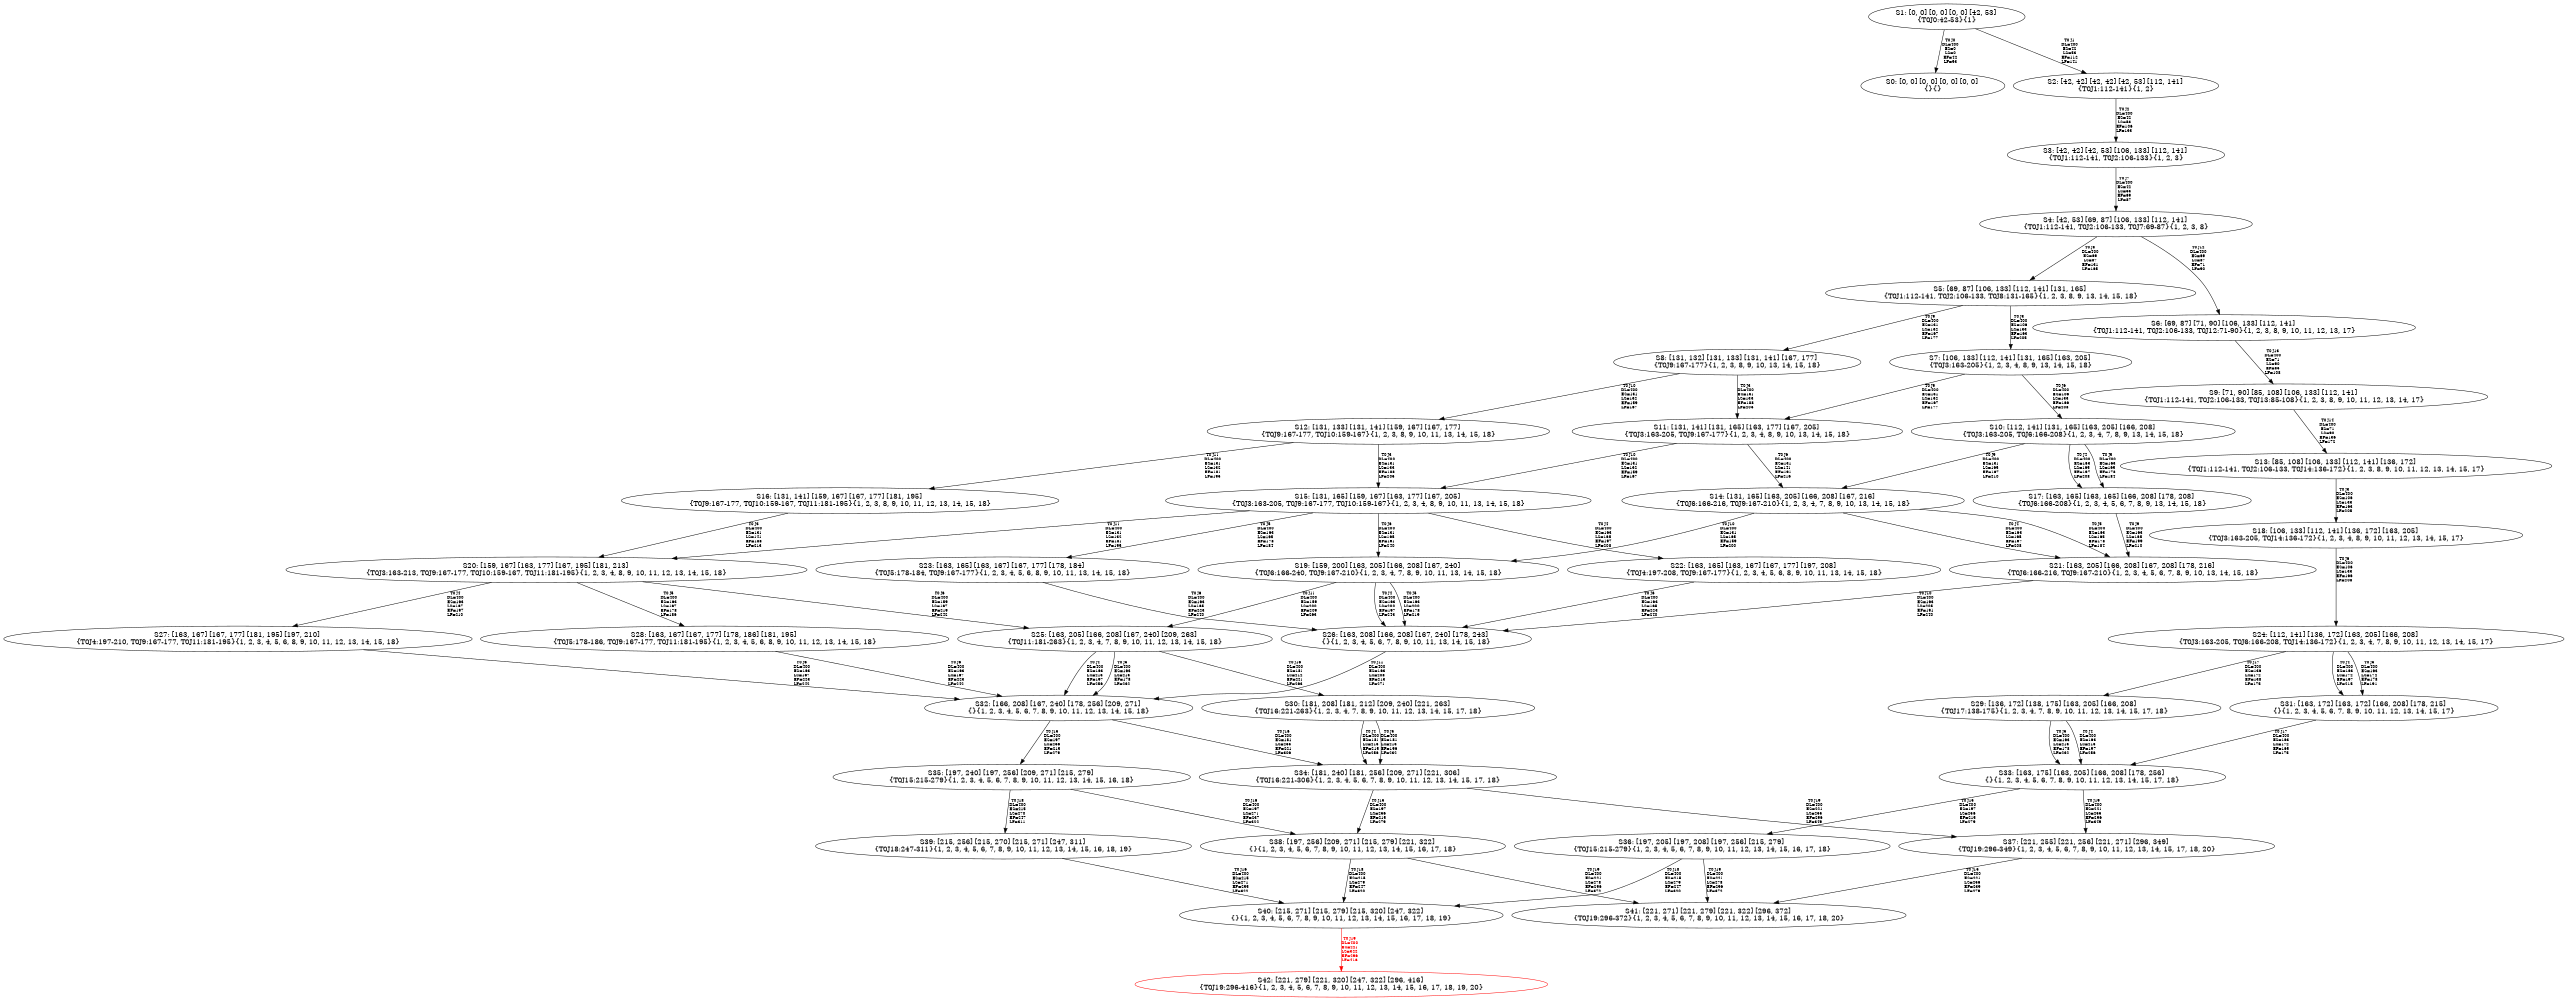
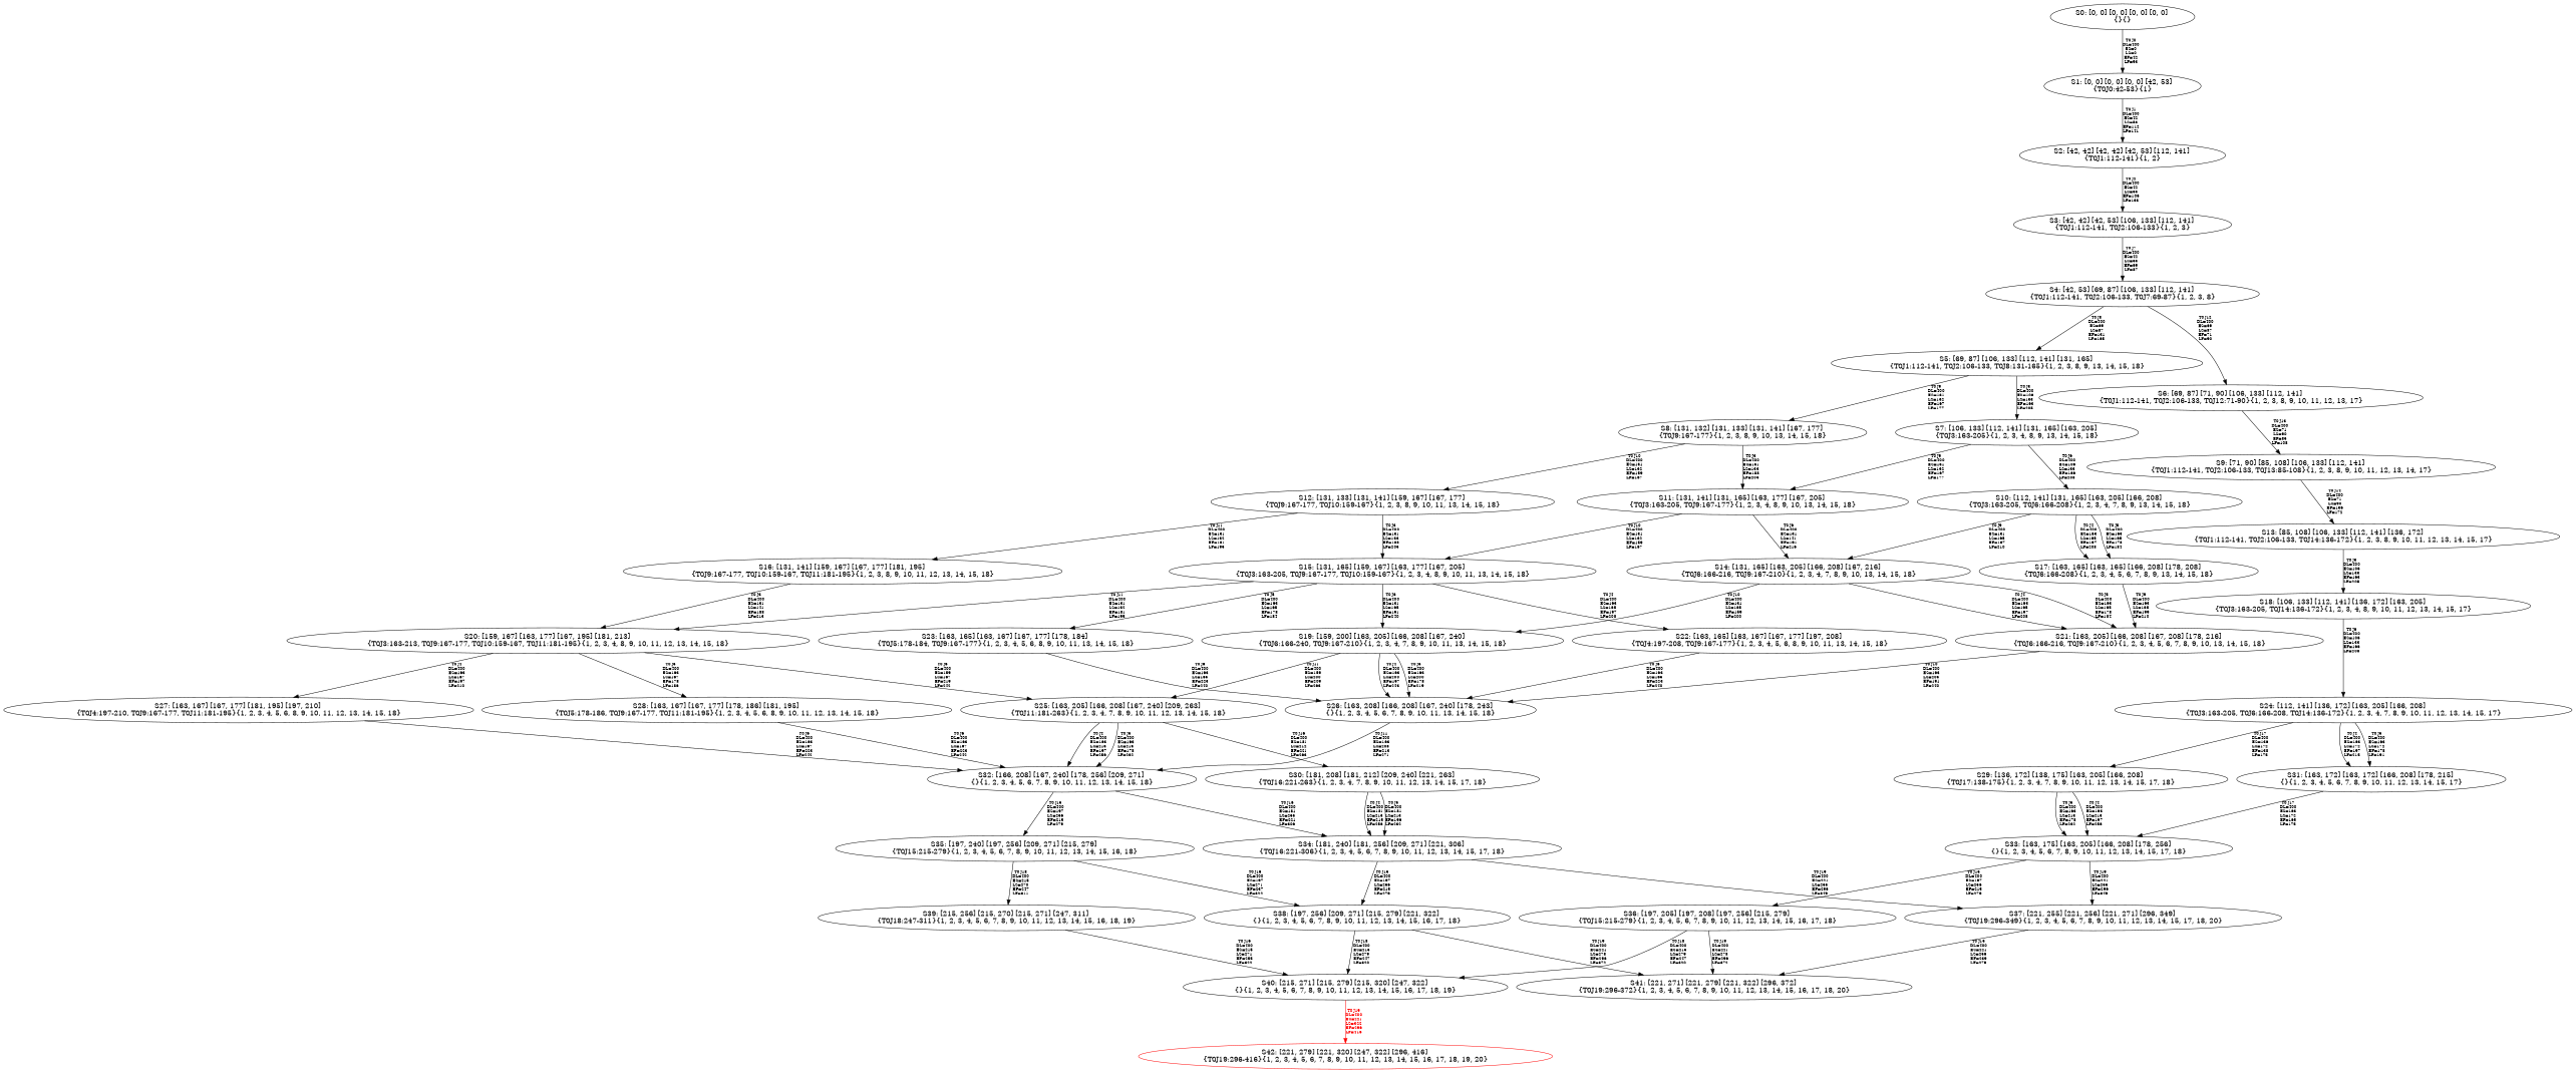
  digraph {
    edge [fontsize=8]
    n1 [label="S0: [0, 0] [0, 0] [0, 0] [0, 0] \n{}{}"]
    n2 [label="S1: [0, 0] [0, 0] [0, 0] [42, 53] \n{T0J0:42-53}{1}"]
    n3 [label="S2: [42, 42] [42, 42] [42, 53] [112, 141] \n{T0J1:112-141}{1, 2}"]
    n4 [label="S3: [42, 42] [42, 53] [106, 133] [112, 141] \n{T0J1:112-141, T0J2:106-133}{1, 2, 3}"]
    n5 [label="S4: [42, 53] [69, 87] [106, 133] [112, 141] \n{T0J1:112-141, T0J2:106-133, T0J7:69-87}{1, 2, 3, 8}"]
    n6 [label="S5: [69, 87] [106, 133] [112, 141] [131, 165] \n{T0J1:112-141, T0J2:106-133, T0J8:131-165}{1, 2, 3, 8, 9, 13, 14, 15, 18}"]
    n7 [label="S6: [69, 87] [71, 90] [106, 133] [112, 141] \n{T0J1:112-141, T0J2:106-133, T0J12:71-90}{1, 2, 3, 8, 9, 10, 11, 12, 13, 17}"]
    n8 [label="S7: [106, 133] [112, 141] [131, 165] [163, 205] \n{T0J3:163-205}{1, 2, 3, 4, 8, 9, 13, 14, 15, 18}"]
    n9 [label="S8: [131, 132] [131, 133] [131, 141] [167, 177] \n{T0J9:167-177}{1, 2, 3, 8, 9, 10, 13, 14, 15, 18}"]
    n10 [label="S9: [71, 90] [85, 108] [106, 133] [112, 141] \n{T0J1:112-141, T0J2:106-133, T0J13:85-108}{1, 2, 3, 8, 9, 10, 11, 12, 13, 14, 17}"]
    n11 [label="S10: [112, 141] [131, 165] [163, 205] [166, 208] \n{T0J3:163-205, T0J6:166-208}{1, 2, 3, 4, 7, 8, 9, 13, 14, 15, 18}"]
    n12 [label="S11: [131, 141] [131, 165] [163, 177] [167, 205] \n{T0J3:163-205, T0J9:167-177}{1, 2, 3, 4, 8, 9, 10, 13, 14, 15, 18}"]
    n13 [label="S12: [131, 133] [131, 141] [159, 167] [167, 177] \n{T0J9:167-177, T0J10:159-167}{1, 2, 3, 8, 9, 10, 11, 13, 14, 15, 18}"]
    n14 [label="S13: [85, 108] [106, 133] [112, 141] [136, 172] \n{T0J1:112-141, T0J2:106-133, T0J14:136-172}{1, 2, 3, 8, 9, 10, 11, 12, 13, 14, 15, 17}"]
    n15 [label="S14: [131, 165] [163, 205] [166, 208] [167, 216] \n{T0J6:166-216, T0J9:167-210}{1, 2, 3, 4, 7, 8, 9, 10, 13, 14, 15, 18}"]
    n16 [label="S17: [163, 165] [163, 165] [166, 208] [178, 208] \n{T0J6:166-208}{1, 2, 3, 4, 5, 6, 7, 8, 9, 13, 14, 15, 18}"]
    n17 [label="S15: [131, 165] [159, 167] [163, 177] [167, 205] \n{T0J3:163-205, T0J9:167-177, T0J10:159-167}{1, 2, 3, 4, 8, 9, 10, 11, 13, 14, 15, 18}"]
    n18 [label="S16: [131, 141] [159, 167] [167, 177] [181, 195] \n{T0J9:167-177, T0J10:159-167, T0J11:181-195}{1, 2, 3, 8, 9, 10, 11, 12, 13, 14, 15, 18}"]
    n19 [label="S18: [106, 133] [112, 141] [136, 172] [163, 205] \n{T0J3:163-205, T0J14:136-172}{1, 2, 3, 4, 8, 9, 10, 11, 12, 13, 14, 15, 17}"]
    n20 [label="S19: [159, 200] [163, 205] [166, 208] [167, 240] \n{T0J6:166-240, T0J9:167-210}{1, 2, 3, 4, 7, 8, 9, 10, 11, 13, 14, 15, 18}"]
    n21 [label="S21: [163, 205] [166, 208] [167, 208] [178, 216] \n{T0J6:166-216, T0J9:167-210}{1, 2, 3, 4, 5, 6, 7, 8, 9, 10, 13, 14, 15, 18}"]
    n22 [label="S20: [159, 167] [163, 177] [167, 195] [181, 213] \n{T0J3:163-213, T0J9:167-177, T0J10:159-167, T0J11:181-195}{1, 2, 3, 4, 8, 9, 10, 11, 12, 13, 14, 15, 18}"]
    n23 [label="S22: [163, 165] [163, 167] [167, 177] [197, 208] \n{T0J4:197-208, T0J9:167-177}{1, 2, 3, 4, 5, 6, 8, 9, 10, 11, 13, 14, 15, 18}"]
    n24 [label="S23: [163, 165] [163, 167] [167, 177] [178, 184] \n{T0J5:178-184, T0J9:167-177}{1, 2, 3, 4, 5, 6, 8, 9, 10, 11, 13, 14, 15, 18}"]
    n25 [label="S24: [112, 141] [136, 172] [163, 205] [166, 208] \n{T0J3:163-205, T0J6:166-208, T0J14:136-172}{1, 2, 3, 4, 7, 8, 9, 10, 11, 12, 13, 14, 15, 17}"]
    n26 [label="S25: [163, 205] [166, 208] [167, 240] [209, 263] \n{T0J11:181-263}{1, 2, 3, 4, 7, 8, 9, 10, 11, 12, 13, 14, 15, 18}"]
    n27 [label="S26: [163, 208] [166, 208] [167, 240] [178, 243] \n{}{1, 2, 3, 4, 5, 6, 7, 8, 9, 10, 11, 13, 14, 15, 18}"]
    n28 [label="S27: [163, 167] [167, 177] [181, 195] [197, 210] \n{T0J4:197-210, T0J9:167-177, T0J11:181-195}{1, 2, 3, 4, 5, 6, 8, 9, 10, 11, 12, 13, 14, 15, 18}"]
    n29 [label="S28: [163, 167] [167, 177] [178, 186] [181, 195] \n{T0J5:178-186, T0J9:167-177, T0J11:181-195}{1, 2, 3, 4, 5, 6, 8, 9, 10, 11, 12, 13, 14, 15, 18}"]
    n30 [label="S29: [136, 172] [138, 175] [163, 205] [166, 208] \n{T0J17:138-175}{1, 2, 3, 4, 7, 8, 9, 10, 11, 12, 13, 14, 15, 17, 18}"]
    n31 [label="S31: [163, 172] [163, 172] [166, 208] [178, 215] \n{}{1, 2, 3, 4, 5, 6, 7, 8, 9, 10, 11, 12, 13, 14, 15, 17}"]
    n32 [label="S30: [181, 208] [181, 212] [209, 240] [221, 263] \n{T0J16:221-263}{1, 2, 3, 4, 7, 8, 9, 10, 11, 12, 13, 14, 15, 17, 18}"]
    n33 [label="S32: [166, 208] [167, 240] [178, 256] [209, 271] \n{}{1, 2, 3, 4, 5, 6, 7, 8, 9, 10, 11, 12, 13, 14, 15, 18}"]
    n34 [label="S33: [163, 175] [163, 205] [166, 208] [178, 256] \n{}{1, 2, 3, 4, 5, 6, 7, 8, 9, 10, 11, 12, 13, 14, 15, 17, 18}"]
    n35 [label="S34: [181, 240] [181, 256] [209, 271] [221, 306] \n{T0J16:221-306}{1, 2, 3, 4, 5, 6, 7, 8, 9, 10, 11, 12, 13, 14, 15, 17, 18}"]
    n36 [label="S35: [197, 240] [197, 256] [209, 271] [215, 279] \n{T0J15:215-279}{1, 2, 3, 4, 5, 6, 7, 8, 9, 10, 11, 12, 13, 14, 15, 16, 18}"]
    n37 [label="S36: [197, 205] [197, 208] [197, 256] [215, 279] \n{T0J15:215-279}{1, 2, 3, 4, 5, 6, 7, 8, 9, 10, 11, 12, 13, 14, 15, 16, 17, 18}"]
    n38 [label="S37: [221, 255] [221, 256] [221, 271] [296, 349] \n{T0J19:296-349}{1, 2, 3, 4, 5, 6, 7, 8, 9, 10, 11, 12, 13, 14, 15, 17, 18, 20}"]
    n39 [label="S38: [197, 256] [209, 271] [215, 279] [221, 322] \n{}{1, 2, 3, 4, 5, 6, 7, 8, 9, 10, 11, 12, 13, 14, 15, 16, 17, 18}"]
    n40 [label="S39: [215, 256] [215, 270] [215, 271] [247, 311] \n{T0J18:247-311}{1, 2, 3, 4, 5, 6, 7, 8, 9, 10, 11, 12, 13, 14, 15, 16, 18, 19}"]
    n41 [label="S40: [215, 271] [215, 279] [215, 320] [247, 322] \n{}{1, 2, 3, 4, 5, 6, 7, 8, 9, 10, 11, 12, 13, 14, 15, 16, 17, 18, 19}"]
    n42 [label="S41: [221, 271] [221, 279] [221, 322] [296, 372] \n{T0J19:296-372}{1, 2, 3, 4, 5, 6, 7, 8, 9, 10, 11, 12, 13, 14, 15, 16, 17, 18, 20}"]
    n43 [color=Red label="S42: [221, 279] [221, 320] [247, 322] [296, 416] \n{T0J19:296-416}{1, 2, 3, 4, 5, 6, 7, 8, 9, 10, 11, 12, 13, 14, 15, 16, 17, 18, 19, 20}"]
-   n2 -> n1 [label="T0 J0\nDL=400\nES=0\nLS=0\nEF=42\nLF=53"]
+   n1 -> n2 [label="T0 J0\nDL=400\nES=0\nLS=0\nEF=42\nLF=53"]
    n2 -> n3 [label="T0 J1\nDL=400\nES=42\nLS=53\nEF=112\nLF=141"]
    n3 -> n4 [label="T0 J2\nDL=400\nES=42\nLS=53\nEF=106\nLF=133"]
    n4 -> n5 [label="T0 J7\nDL=400\nES=42\nLS=53\nEF=69\nLF=87"]
    n5 -> n6 [label="T0 J8\nDL=400\nES=69\nLS=87\nEF=131\nLF=165"]
    n5 -> n7 [label="T0 J12\nDL=400\nES=69\nLS=87\nEF=71\nLF=90"]
    n6 -> n8 [label="T0 J3\nDL=400\nES=106\nLS=133\nEF=163\nLF=205"]
    n6 -> n9 [label="T0 J9\nDL=400\nES=131\nLS=132\nEF=167\nLF=177"]
    n7 -> n10 [label="T0 J13\nDL=400\nES=71\nLS=90\nEF=85\nLF=108"]
    n8 -> n11 [label="T0 J6\nDL=400\nES=106\nLS=133\nEF=166\nLF=208"]
    n8 -> n12 [label="T0 J9\nDL=400\nES=131\nLS=132\nEF=167\nLF=177"]
    n9 -> n12 [label="T0 J3\nDL=400\nES=131\nLS=133\nEF=188\nLF=205"]
    n9 -> n13 [label="T0 J10\nDL=400\nES=131\nLS=132\nEF=159\nLF=167"]
    n10 -> n14 [label="T0 J14\nDL=400\nES=71\nLS=90\nEF=136\nLF=172"]
    n11 -> n15 [label="T0 J9\nDL=400\nES=131\nLS=165\nEF=167\nLF=210"]
    n11 -> n16 [label="T0 J4\nDL=400\nES=163\nLS=165\nEF=197\nLF=208"]
    n11 -> n16 [label="T0 J5\nDL=400\nES=163\nLS=165\nEF=178\nLF=184"]
    n12 -> n15 [label="T0 J6\nDL=400\nES=131\nLS=141\nEF=191\nLF=216"]
    n12 -> n17 [label="T0 J10\nDL=400\nES=131\nLS=132\nEF=159\nLF=167"]
    n13 -> n17 [label="T0 J3\nDL=400\nES=131\nLS=133\nEF=188\nLF=205"]
    n13 -> n18 [label="T0 J11\nDL=400\nES=131\nLS=132\nEF=181\nLF=195"]
    n14 -> n19 [label="T0 J3\nDL=400\nES=106\nLS=133\nEF=163\nLF=205"]
    n15 -> n20 [label="T0 J10\nDL=400\nES=131\nLS=165\nEF=159\nLF=200"]
    n15 -> n21 [label="T0 J4\nDL=400\nES=163\nLS=165\nEF=197\nLF=208"]
    n15 -> n21 [label="T0 J5\nDL=400\nES=163\nLS=165\nEF=178\nLF=184"]
    n16 -> n21 [label="T0 J9\nDL=400\nES=163\nLS=165\nEF=199\nLF=210"]
    n17 -> n20 [label="T0 J6\nDL=400\nES=131\nLS=165\nEF=191\nLF=240"]
    n17 -> n22 [label="T0 J11\nDL=400\nES=131\nLS=132\nEF=181\nLF=195"]
    n17 -> n23 [label="T0 J4\nDL=400\nES=163\nLS=165\nEF=197\nLF=208"]
    n17 -> n24 [label="T0 J5\nDL=400\nES=163\nLS=165\nEF=178\nLF=184"]
    n18 -> n22 [label="T0 J3\nDL=400\nES=131\nLS=141\nEF=188\nLF=213"]
    n19 -> n25 [label="T0 J6\nDL=400\nES=106\nLS=133\nEF=166\nLF=208"]
    n20 -> n26 [label="T0 J11\nDL=400\nES=159\nLS=200\nEF=209\nLF=263"]
    n20 -> n27 [label="T0 J4\nDL=400\nES=163\nLS=200\nEF=197\nLF=243"]
    n20 -> n27 [label="T0 J5\nDL=400\nES=163\nLS=200\nEF=178\nLF=219"]
    n21 -> n27 [label="T0 J10\nDL=400\nES=163\nLS=205\nEF=191\nLF=240"]
    n22 -> n26 [label="T0 J6\nDL=400\nES=159\nLS=167\nEF=219\nLF=242"]
    n22 -> n28 [label="T0 J4\nDL=400\nES=163\nLS=167\nEF=197\nLF=210"]
    n22 -> n29 [label="T0 J5\nDL=400\nES=163\nLS=167\nEF=178\nLF=186"]
    n23 -> n27 [label="T0 J6\nDL=400\nES=163\nLS=165\nEF=223\nLF=240"]
    n24 -> n27 [label="T0 J6\nDL=400\nES=163\nLS=165\nEF=223\nLF=240"]
    n25 -> n30 [label="T0 J17\nDL=400\nES=136\nLS=172\nEF=138\nLF=175"]
    n25 -> n31 [label="T0 J4\nDL=400\nES=163\nLS=172\nEF=197\nLF=215"]
    n25 -> n31 [label="T0 J5\nDL=400\nES=163\nLS=172\nEF=178\nLF=191"]
    n26 -> n32 [label="T0 J16\nDL=400\nES=181\nLS=212\nEF=221\nLF=263"]
    n26 -> n33 [label="T0 J4\nDL=400\nES=163\nLS=213\nEF=197\nLF=256"]
    n26 -> n33 [label="T0 J5\nDL=400\nES=163\nLS=213\nEF=178\nLF=232"]
    n27 -> n33 [label="T0 J11\nDL=400\nES=163\nLS=208\nEF=213\nLF=271"]
    n28 -> n33 [label="T0 J6\nDL=400\nES=163\nLS=167\nEF=223\nLF=242"]
    n29 -> n33 [label="T0 J6\nDL=400\nES=163\nLS=167\nEF=223\nLF=242"]
    n30 -> n34 [label="T0 J4\nDL=400\nES=163\nLS=213\nEF=197\nLF=256"]
    n30 -> n34 [label="T0 J5\nDL=400\nES=163\nLS=213\nEF=178\nLF=232"]
    n31 -> n34 [label="T0 J17\nDL=400\nES=163\nLS=172\nEF=165\nLF=175"]
    n32 -> n35 [label="T0 J4\nDL=400\nES=181\nLS=213\nEF=215\nLF=256"]
    n32 -> n35 [label="T0 J5\nDL=400\nES=181\nLS=213\nEF=196\nLF=232"]
    n33 -> n35 [label="T0 J16\nDL=400\nES=181\nLS=255\nEF=221\nLF=306"]
    n33 -> n36 [label="T0 J15\nDL=400\nES=197\nLS=256\nEF=215\nLF=279"]
    n34 -> n37 [label="T0 J15\nDL=400\nES=197\nLS=256\nEF=215\nLF=279"]
    n34 -> n38 [label="T0 J19\nDL=400\nES=221\nLS=255\nEF=296\nLF=349"]
    n35 -> n38 [label="T0 J19\nDL=400\nES=221\nLS=255\nEF=296\nLF=349"]
    n35 -> n39 [label="T0 J15\nDL=400\nES=197\nLS=256\nEF=215\nLF=279"]
    n36 -> n39 [label="T0 J16\nDL=400\nES=197\nLS=271\nEF=237\nLF=322"]
    n36 -> n40 [label="T0 J18\nDL=400\nES=215\nLS=270\nEF=247\nLF=311"]
    n37 -> n41 [label="T0 J18\nDL=400\nES=215\nLS=279\nEF=247\nLF=320"]
    n37 -> n42 [label="T0 J19\nDL=400\nES=221\nLS=278\nEF=296\nLF=372"]
    n38 -> n42 [label="T0 J15\nDL=400\nES=221\nLS=256\nEF=239\nLF=279"]
    n39 -> n41 [label="T0 J18\nDL=400\nES=215\nLS=279\nEF=247\nLF=320"]
    n39 -> n42 [label="T0 J19\nDL=400\nES=221\nLS=278\nEF=296\nLF=372"]
    n40 -> n41 [label="T0 J16\nDL=400\nES=215\nLS=271\nEF=255\nLF=322"]
    n41 -> n43 [color=Red fontcolor=Red label="T0 J19\nDL=400\nES=221\nLS=322\nEF=296\nLF=416"]
  }
